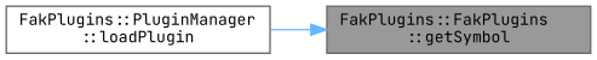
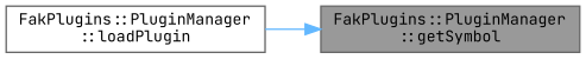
  digraph {
    rankdir=RL
    fontname="JetBrains Mono"
    node [fontname="JetBrains Mono" fontsize=10 shape=box style=filled]
-   n1 [color=gray40 fillcolor=grey60 fontcolor=black height=0.2 label="FakPlugins::FakPlugins\l::getSymbol" width=0.4]
+   n1 [color=gray40 fillcolor=grey60 fontcolor=black height=0.2 label="FakPlugins::PluginManager\l::getSymbol" width=0.4]
    n2 [color=grey40 fillcolor=white height=0.2 label="FakPlugins::PluginManager\l::loadPlugin" width=0.4]
    n1 -> n2 [color=steelblue1 dir=back fontname="JetBrains Mono" fontsize=10 labelfontname=Helvetica labelfontsize=10 style=solid]
  }
